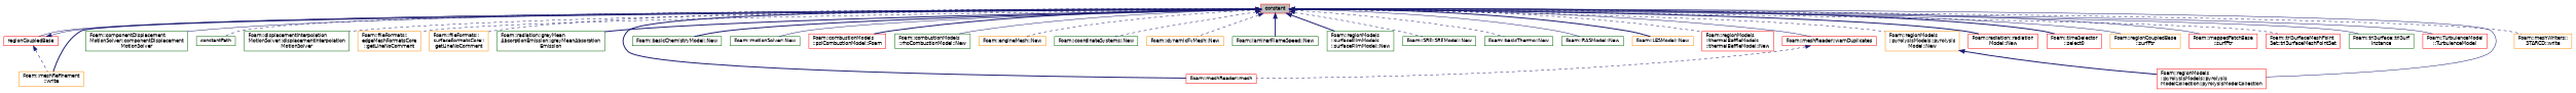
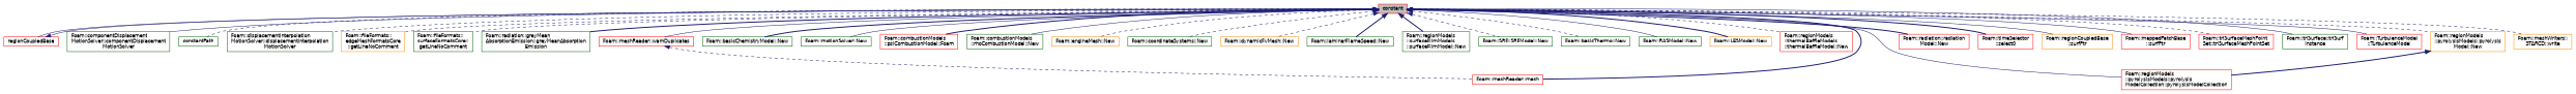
  digraph {
    rankdir=TB
    node [color=darkgreen fontname=Helvetica fontsize=10 shape=record]
    edge [color=midnightblue dir=back fontname=Helvetica fontsize=10 labelfontname=Helvetica labelfontsize=10 style=dashed]
    n1 [color=red fillcolor=grey75 fontcolor=black height=0.2 label=constant style=filled width=0.4]
    n2 [color=red height=0.2 label=regionCoupledBase width=0.4]
-   n3 [color=darkorange height=0.2 label="Foam::meshRefinement\l::write" width=0.4]
    n4 [height=0.2 label="Foam::componentDisplacement\lMotionSolver::componentDisplacement\lMotionSolver" width=0.4]
    n5 [height=0.2 label=constantPath width=0.4]
    n6 [height=0.2 label="Foam::displacementInterpolation\lMotionSolver::displacementInterpolation\lMotionSolver" width=0.4]
    n7 [color=darkorange height=0.2 label="Foam::fileFormats::\ledgeMeshFormatsCore\l::getLineNoComment" width=0.4]
-   n8 [color=darkorange height=0.2 label="Foam::fileFormats::\lsurfaceFormatsCore::\lgetLineNoComment" width=0.4]
+   n8 [height=0.2 label="Foam::fileFormats::\lsurfaceFormatsCore::\lgetLineNoComment" width=0.4]
    n9 [height=0.2 label="Foam::radiation::greyMean\lAbsorptionEmission::greyMeanAbsorption\lEmission" width=0.4]
    n10 [color=red height=0.2 label="Foam::meshReader::mesh" width=0.4]
    n11 [height=0.2 label="Foam::basicChemistryModel::New" width=0.4]
    n12 [height=0.2 label="Foam::motionSolver::New" width=0.4]
    n13 [color=red height=0.2 label="Foam::combustionModels\l::psiCombustionModel::Foam" width=0.4]
    n14 [height=0.2 label="Foam::combustionModels\l::rhoCombustionModel::New" width=0.4]
    n15 [color=darkorange height=0.2 label="Foam::engineMesh::New" width=0.4]
    n16 [height=0.2 label="Foam::coordinateSystems::New" width=0.4]
    n17 [color=darkorange height=0.2 label="Foam::dynamicFvMesh::New" width=0.4]
    n18 [height=0.2 label="Foam::laminarFlameSpeed::New" width=0.4]
    n19 [height=0.2 label="Foam::regionModels\l::surfaceFilmModels\l::surfaceFilmModel::New" width=0.4]
    n20 [height=0.2 label="Foam::SRF::SRFModel::New" width=0.4]
    n21 [height=0.2 label="Foam::basicThermo::New" width=0.4]
    n22 [height=0.2 label="Foam::RASModel::New" width=0.4]
    n23 [color=darkorange height=0.2 label="Foam::LESModel::New" width=0.4]
    n24 [color=red height=0.2 label="Foam::regionModels\l::thermalBaffleModels\l::thermalBaffleModel::New" width=0.4]
    n25 [color=darkorange height=0.2 label="Foam::regionModels\l::pyrolysisModels::pyrolysis\lModel::New" width=0.4]
    n26 [color=red height=0.2 label="Foam::regionModels\l::pyrolysisModels::pyrolysis\lModelCollection::pyrolysisModelCollection" width=0.4]
    n27 [color=red height=0.2 label="Foam::radiation::radiation\lModel::New" width=0.4]
    n28 [color=red height=0.2 label="Foam::timeSelector\l::select0" width=0.4]
    n29 [color=darkorange height=0.2 label="Foam::regionCoupledBase\l::surfPtr" width=0.4]
    n30 [color=red height=0.2 label="Foam::mappedPatchBase\l::surfPtr" width=0.4]
    n31 [color=red height=0.2 label="Foam::triSurfaceMeshPoint\lSet::triSurfaceMeshPointSet" width=0.4]
    n32 [height=0.2 label="Foam::triSurface::triSurf\lInstance" width=0.4]
    n33 [color=red height=0.2 label="Foam::TurbulenceModel\l::TurbulenceModel" width=0.4]
    n34 [color=red height=0.2 label="Foam::meshReader::warnDuplicates" width=0.4]
    n35 [color=darkorange height=0.2 label="Foam::meshWriters::\lSTARCD::write" width=0.4]
    n1 -> n2 [style=solid]
-   n1 -> n3 [style=bold]
    n1 -> n4 [style=solid]
    n1 -> n5
    n1 -> n6
    n1 -> n7
    n1 -> n8
    n1 -> n9 [style=bold]
    n1 -> n10 [style=bold]
    n1 -> n11 [style=bold]
    n1 -> n12 [style=solid]
    n1 -> n13 [style=bold]
    n1 -> n14 [style=solid]
    n1 -> n15
    n1 -> n16
    n1 -> n17
    n1 -> n18 [style=bold]
    n1 -> n19 [style=bold]
    n1 -> n20
    n1 -> n21
    n1 -> n22 [style=solid]
    n1 -> n23 [style=bold]
    n1 -> n24
    n1 -> n25
    n1 -> n26 [style=solid]
    n1 -> n27 [style=bold]
    n1 -> n28 [style=bold]
    n1 -> n29 [style=solid]
    n1 -> n30 [style=solid]
    n1 -> n31
    n1 -> n32 [style=solid]
    n1 -> n33 [style=solid]
    n1 -> n34 [style=solid]
    n1 -> n35
    n2 -> n1 [style=solid]
-   n2 -> n3
    n25 -> n26 [style=bold]
    n34 -> n10
  }
